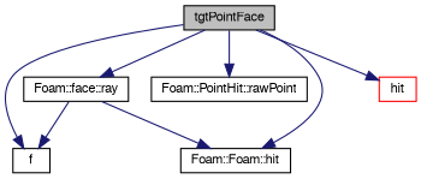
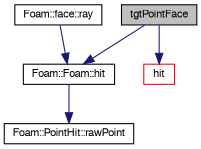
  digraph {
    rankdir=TB
    node [color=black fontname=FreeSans fontsize=10 shape=record]
    edge [color=midnightblue fontname=FreeSans fontsize=10 labelfontname=FreeSans labelfontsize=10 style=solid]
    n1 [fillcolor=grey75 fontcolor=black height=0.2 label=tgtPointFace style=filled width=0.4]
-   n2 [height=0.2 label=f width=0.4]
    n3 [height=0.2 label="Foam::Foam::hit" width=0.4]
    n4 [height=0.2 label="Foam::PointHit::rawPoint" width=0.4]
    n5 [height=0.2 label="Foam::face::ray" width=0.4]
    n6 [color=red height=0.2 label=hit width=0.4]
-   n1 -> n2
    n1 -> n3
-   n1 -> n4
-   n1 -> n5
+   n3 -> n4
    n1 -> n6
-   n5 -> n2
    n5 -> n3
  }
